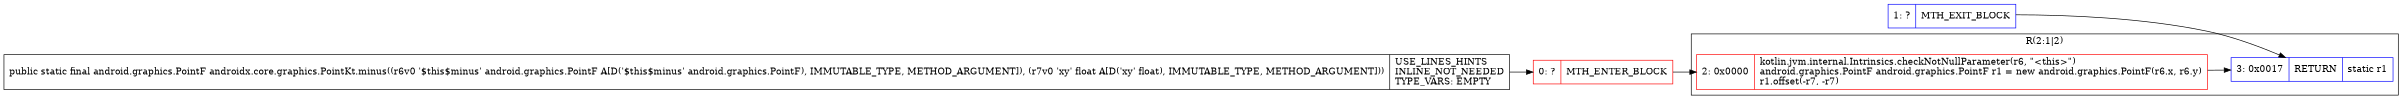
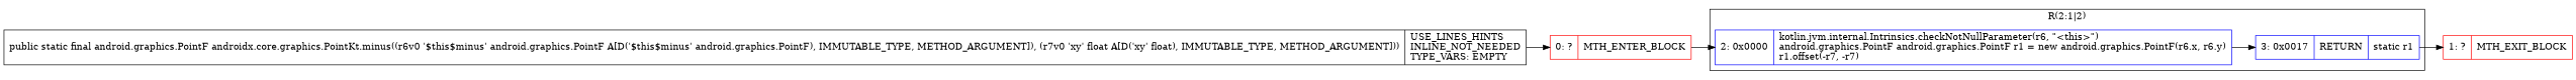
  digraph {
    rankdir=LR
    node [color=blue shape=record]
-   n1 [color=red label="{2\:\ 0x0000|kotlin.jvm.internal.Intrinsics.checkNotNullParameter(r6, \"\<this\>\")\landroid.graphics.PointF android.graphics.PointF r1 = new android.graphics.PointF(r6.x, r6.y)\lr1.offset(\-r7, \-r7)\l}"]
+   n1 [label="{2\:\ 0x0000|kotlin.jvm.internal.Intrinsics.checkNotNullParameter(r6, \"\<this\>\")\landroid.graphics.PointF android.graphics.PointF r1 = new android.graphics.PointF(r6.x, r6.y)\lr1.offset(\-r7, \-r7)\l}"]
    n2 [label="{3\:\ 0x0017|RETURN\l|static r1\l}"]
-   n3 [label="{1\:\ ?|MTH_EXIT_BLOCK\l}"]
+   n3 [color=red label="{1\:\ ?|MTH_EXIT_BLOCK\l}"]
    n4 [color=red label="{0\:\ ?|MTH_ENTER_BLOCK\l}"]
    n5 [label="{public static final android.graphics.PointF androidx.core.graphics.PointKt.minus((r6v0 '$this$minus' android.graphics.PointF A[D('$this$minus' android.graphics.PointF), IMMUTABLE_TYPE, METHOD_ARGUMENT]), (r7v0 'xy' float A[D('xy' float), IMMUTABLE_TYPE, METHOD_ARGUMENT]))  | USE_LINES_HINTS\lINLINE_NOT_NEEDED\lTYPE_VARS: EMPTY\l}" color=""]
    subgraph cluster_1 {
      label="R(2:1|2)"
      n1
      n2
    }
    n1 -> n2
-   n3 -> n2
+   n2 -> n3
    n4 -> n1
    n5 -> n4
  }
